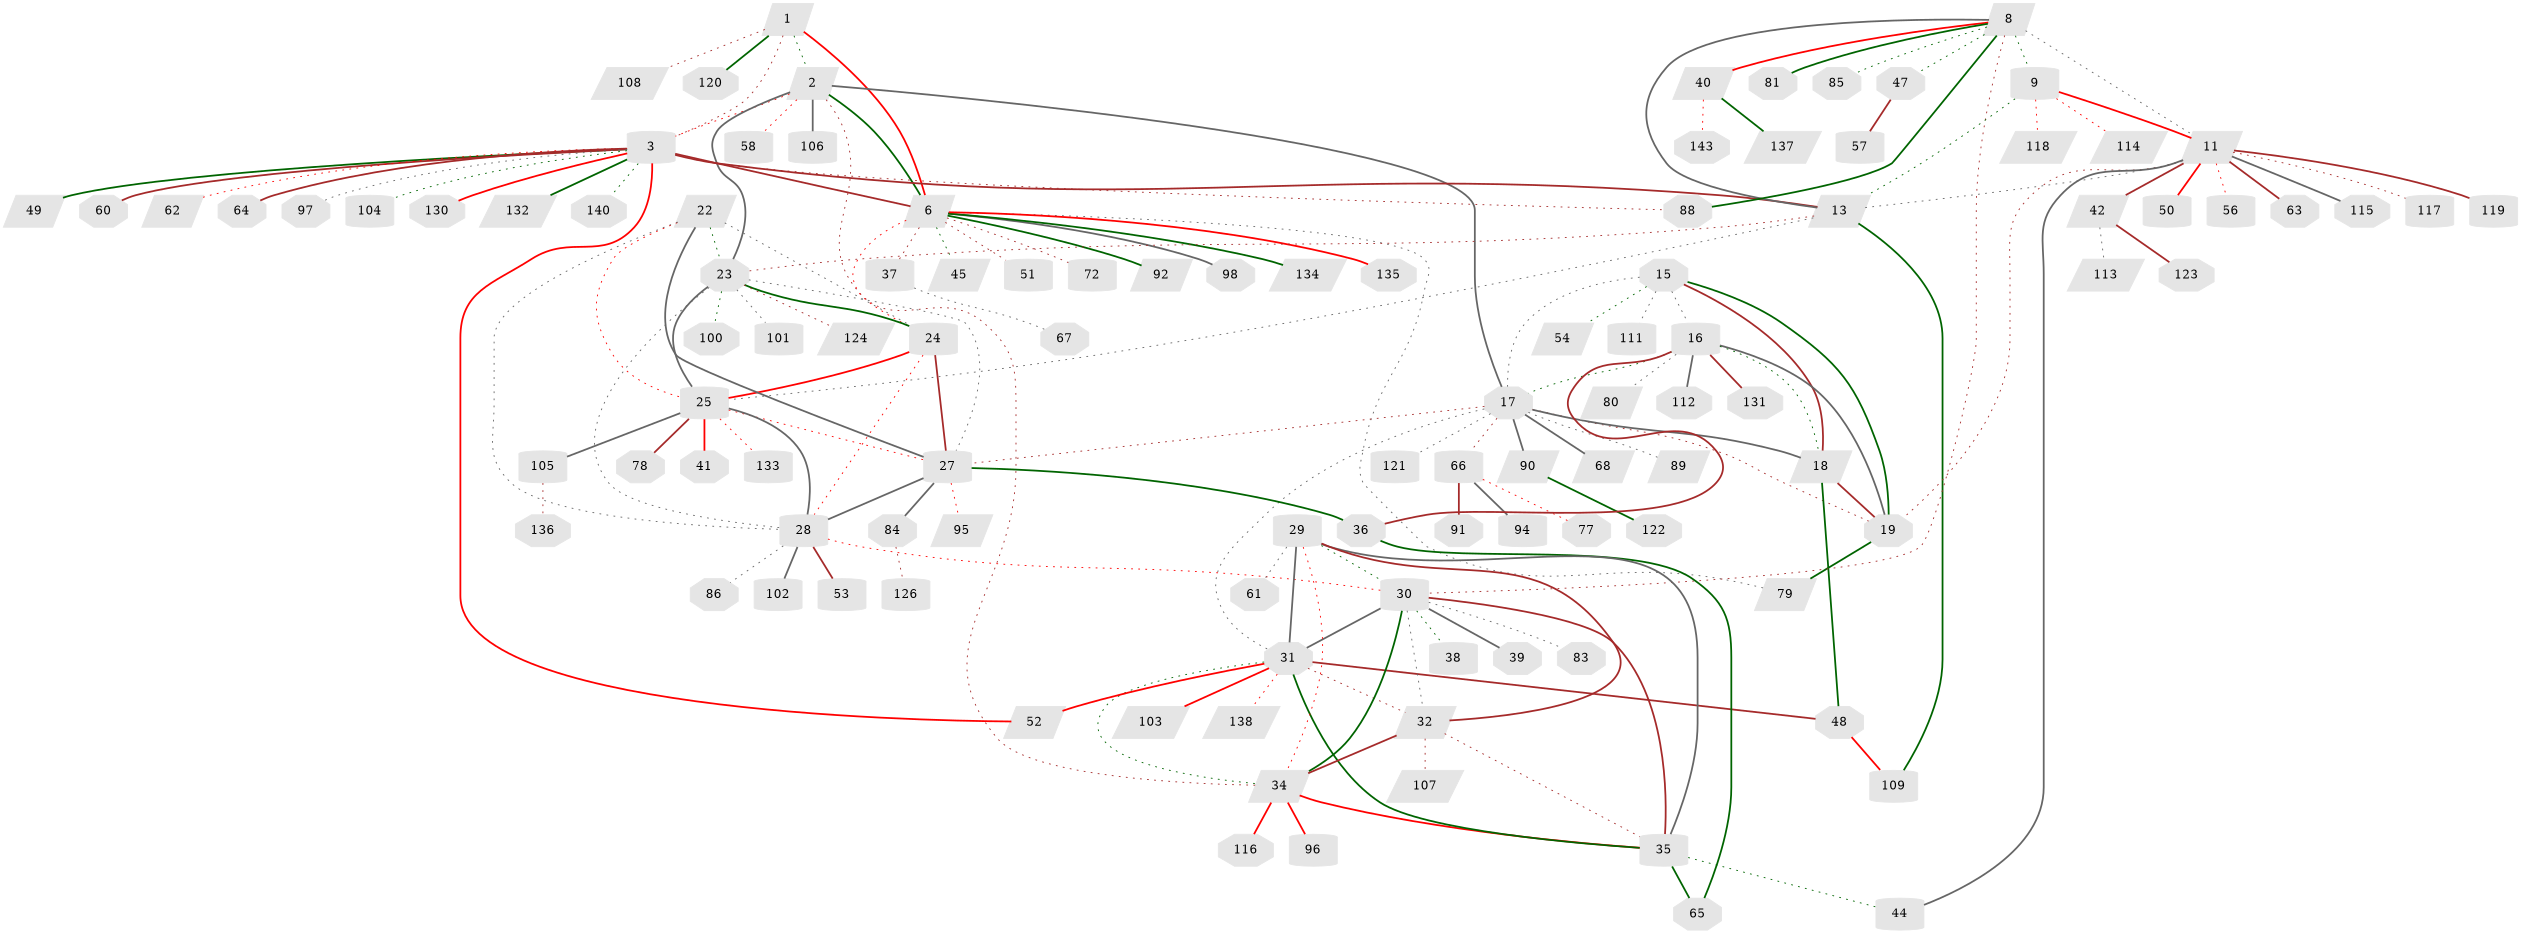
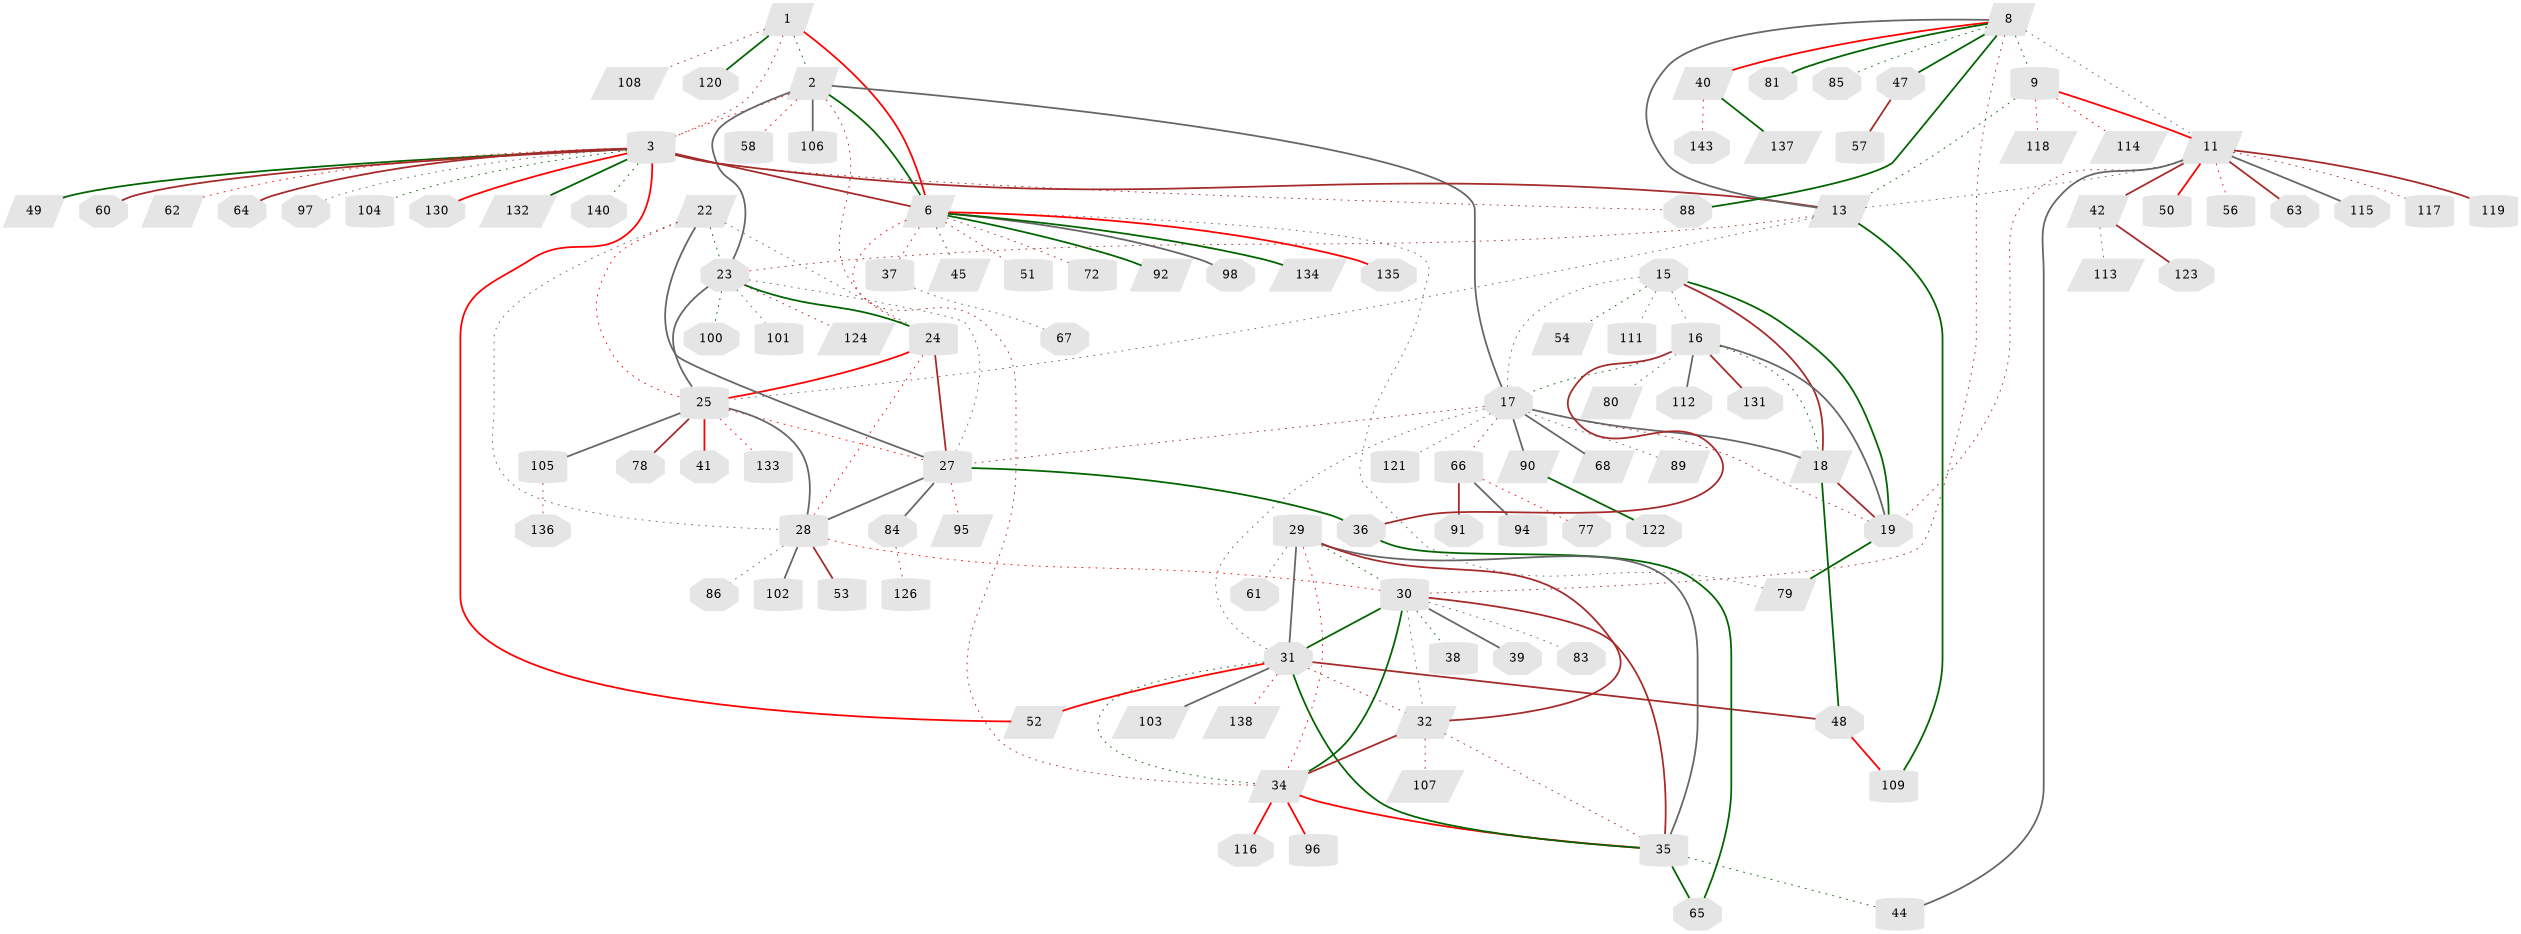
  graph {
    node [color=gray90 shape=octagon style=filled]
    edge [color=gray40 style=bold]
    1 [shape=parallelogram super="+4"]
    2 [shape=parallelogram super="+70"]
    3 [shape=cylinder super="+5"]
    6 [shape=parallelogram super="+7"]
    108 [shape=parallelogram]
    120
    17 [super="+21"]
    23 [super="+26"]
    34 [shape=parallelogram super="+69"]
    58 [shape=cylinder]
    106 [shape=cylinder]
    13 [shape=parallelogram super="+145"]
    49 [shape=parallelogram]
    52 [shape=parallelogram]
    60
    62 [shape=parallelogram]
    64
    88
    97
    104 [shape=cylinder]
    130
    132 [shape=parallelogram]
    140
    24 [shape=cylinder]
    37 [shape=cylinder]
    45 [shape=parallelogram]
    51 [shape=cylinder super="+71"]
    72 [shape=cylinder]
    79 [shape=parallelogram]
    92 [shape=parallelogram]
    98
    134 [shape=parallelogram]
    135
    19
    18 [shape=parallelogram super="+55"]
    27 [shape=cylinder super="+43"]
    31 [super="+59"]
    66 [shape=cylinder]
    68 [shape=parallelogram super="+99"]
    89 [shape=parallelogram]
    90 [shape=parallelogram]
    121 [shape=cylinder]
    25 [shape=cylinder super="+93"]
    28 [shape=cylinder super="+125"]
    100
    101 [shape=cylinder]
    124 [shape=parallelogram]
    35 [shape=cylinder super="+75"]
    96 [shape=cylinder]
    116
    109 [shape=cylinder]
    67
    8 [shape=parallelogram super="+12"]
    9 [shape=cylinder super="+10"]
    11 [shape=parallelogram super="+14"]
    30 [shape=cylinder super="+33"]
    40 [shape=parallelogram super="+128"]
    47
    81
    85 [super="+110"]
    114 [shape=parallelogram]
    118 [shape=parallelogram]
    42 [shape=parallelogram super="+46"]
    44 [shape=cylinder]
    50 [shape=cylinder]
    56 [shape=cylinder super="+139"]
    63
    115
    117 [shape=cylinder]
    119 [shape=cylinder]
    32 [shape=parallelogram super="+141"]
    38 [shape=cylinder]
    39
    83
    137 [shape=parallelogram]
    143
    57 [shape=cylinder]
    113 [shape=parallelogram]
    123
    41 [super="+74"]
    78
    105 [shape=cylinder]
    133 [shape=cylinder]
    15 [super="+20"]
    16 [shape=cylinder super="+129"]
    54 [shape=parallelogram]
    111 [shape=cylinder]
    36
    80 [shape=parallelogram]
    112
    131
    48
    65 [super="+76"]
    84 [super="+127"]
    95 [shape=parallelogram]
    103 [shape=parallelogram]
    138 [shape=parallelogram]
    77
    91 [super="+144"]
    94 [shape=cylinder]
    122
    22 [shape=parallelogram super="+142"]
    53 [shape=cylinder super="+82"]
    86
    102 [shape=cylinder]
    136
    126 [shape=cylinder]
    29 [shape=cylinder super="+73"]
    61
    107 [shape=parallelogram]
    1 -- 2 [color=darkgreen style=dotted weight=2]
    1 -- 3 [color=brown style=dotted weight=4]
    1 -- 6 [color=red weight=4]
    1 -- 108 [color=brown style=dotted]
    1 -- 120 [color=darkgreen]
    2 -- 3 [color=red style=dotted weight=2]
    2 -- 6 [color=darkgreen weight=2]
    2 -- 17
    2 -- 23
    2 -- 34 [color=brown style=dotted]
    2 -- 58 [color=red style=dotted]
    2 -- 106
    3 -- 6 [color=brown weight=4]
    3 -- 13 [color=brown]
    3 -- 49 [color=darkgreen]
    3 -- 52 [color=red]
    3 -- 60 [color=brown]
    3 -- 62 [color=red style=dotted]
    3 -- 64 [color=brown]
    3 -- 88 [color=brown style=dotted]
    3 -- 97 [style=dotted]
    3 -- 104 [color=darkgreen style=dotted]
    3 -- 130 [color=red]
    3 -- 132 [color=darkgreen]
    3 -- 140 [color=darkgreen style=dotted]
    6 -- 24 [color=red style=dotted]
    6 -- 37 [color=brown style=dotted]
    6 -- 45 [color=darkgreen style=dotted]
    6 -- 51 [color=brown style=dotted]
    6 -- 72 [color=brown style=dotted]
    6 -- 79 [style=dotted]
    6 -- 92 [color=darkgreen]
    6 -- 98
    6 -- 134 [color=darkgreen]
    6 -- 135 [color=red]
    17 -- 19 [color=brown style=dotted weight=2]
    17 -- 18 [weight=2]
    17 -- 27 [color=brown style=dotted]
    17 -- 31 [style=dotted]
    17 -- 66 [color=brown style=dotted]
    17 -- 68
    17 -- 89 [style=dotted]
    17 -- 90
    17 -- 121 [style=dotted]
    23 -- 24 [color=darkgreen weight=2]
    23 -- 27 [style=dotted weight=2]
    23 -- 25 [weight=2]
-   23 -- 28 [style=dotted weight=2]
    23 -- 100 [color=darkgreen style=dotted]
    23 -- 101 [style=dotted]
    23 -- 124 [color=brown style=dotted]
    34 -- 35 [color=red]
    34 -- 96 [color=red]
    34 -- 116 [color=red]
    13 -- 23 [color=brown style=dotted]
    13 -- 25 [style=dotted]
    13 -- 109 [color=darkgreen]
    24 -- 27 [color=brown]
    24 -- 25 [color=red]
    24 -- 28 [color=red style=dotted]
    37 -- 67 [style=dotted]
    19 -- 79 [color=darkgreen]
    18 -- 19 [color=brown]
    18 -- 48 [color=darkgreen]
    27 -- 28
    27 -- 36 [color=darkgreen]
    27 -- 84
    27 -- 95 [color=red style=dotted]
    31 -- 34 [color=darkgreen style=dotted]
    31 -- 52 [color=red]
    31 -- 35 [color=darkgreen]
    31 -- 32 [color=brown style=dotted]
    31 -- 48 [color=brown]
-   31 -- 103 [color=red]
+   31 -- 103
    31 -- 138 [color=red style=dotted]
    66 -- 77 [color=red style=dotted]
    66 -- 91 [color=brown]
    66 -- 94
    90 -- 122 [color=darkgreen]
    25 -- 27 [color=red style=dotted]
    25 -- 28
    25 -- 41 [color=red]
    25 -- 78 [color=brown]
    25 -- 105
    25 -- 133 [color=red style=dotted]
    28 -- 30 [color=red style=dotted]
    28 -- 53 [color=brown]
    28 -- 86 [style=dotted]
    28 -- 102
    35 -- 44 [color=darkgreen style=dotted]
    35 -- 65 [color=darkgreen]
    8 -- 13 [weight=2]
    8 -- 88 [color=darkgreen]
    8 -- 9 [color=darkgreen style=dotted weight=4]
    8 -- 11 [style=dotted weight=4]
    8 -- 30 [color=brown style=dotted]
    8 -- 40 [color=red]
-   8 -- 47 [color=darkgreen style=dotted]
+   8 -- 47 [color=darkgreen]
    8 -- 81 [color=darkgreen]
    8 -- 85 [color=darkgreen style=dotted]
    9 -- 13 [color=darkgreen style=dotted weight=2]
    9 -- 11 [color=red weight=4]
    9 -- 114 [color=red style=dotted]
    9 -- 118 [color=red style=dotted]
    11 -- 13 [style=dotted weight=2]
    11 -- 19 [color=brown style=dotted]
    11 -- 42 [color=brown]
    11 -- 44
    11 -- 50 [color=red]
    11 -- 56 [color=red style=dotted]
    11 -- 63 [color=brown]
    11 -- 115
    11 -- 117 [color=brown style=dotted]
    11 -- 119 [color=brown]
    30 -- 34 [color=darkgreen weight=2]
-   30 -- 31 [weight=2]
+   30 -- 31 [color=darkgreen weight=2]
    30 -- 35 [color=brown weight=2]
    30 -- 32 [style=dotted weight=2]
    30 -- 38 [color=darkgreen style=dotted]
    30 -- 39
    30 -- 83 [style=dotted]
    40 -- 137 [color=darkgreen]
    40 -- 143 [color=red style=dotted]
    47 -- 57 [color=brown]
    42 -- 113 [style=dotted]
    42 -- 123 [color=brown]
    32 -- 34 [color=brown]
    32 -- 35 [color=brown style=dotted]
    32 -- 107 [color=brown style=dotted]
    105 -- 136 [color=brown style=dotted]
    15 -- 17 [style=dotted weight=4]
    15 -- 19 [color=darkgreen weight=2]
    15 -- 18 [color=brown weight=2]
    15 -- 16 [style=dotted weight=2]
    15 -- 54 [color=darkgreen style=dotted]
    15 -- 111 [style=dotted]
    16 -- 17 [color=darkgreen style=dotted weight=2]
    16 -- 19
    16 -- 18 [color=darkgreen style=dotted]
    16 -- 36 [color=brown]
    16 -- 80 [style=dotted]
    16 -- 112
    16 -- 131 [color=brown]
    36 -- 65 [color=darkgreen]
    48 -- 109 [color=red]
    84 -- 126 [color=brown style=dotted]
    22 -- 23 [color=darkgreen style=dotted weight=2]
    22 -- 24 [style=dotted]
    22 -- 27
    22 -- 25 [color=red style=dotted]
    22 -- 28 [style=dotted]
    29 -- 34 [color=red style=dotted]
    29 -- 31
    29 -- 35
    29 -- 30 [color=darkgreen style=dotted weight=2]
    29 -- 32 [color=brown]
    29 -- 61 [style=dotted]
  }
